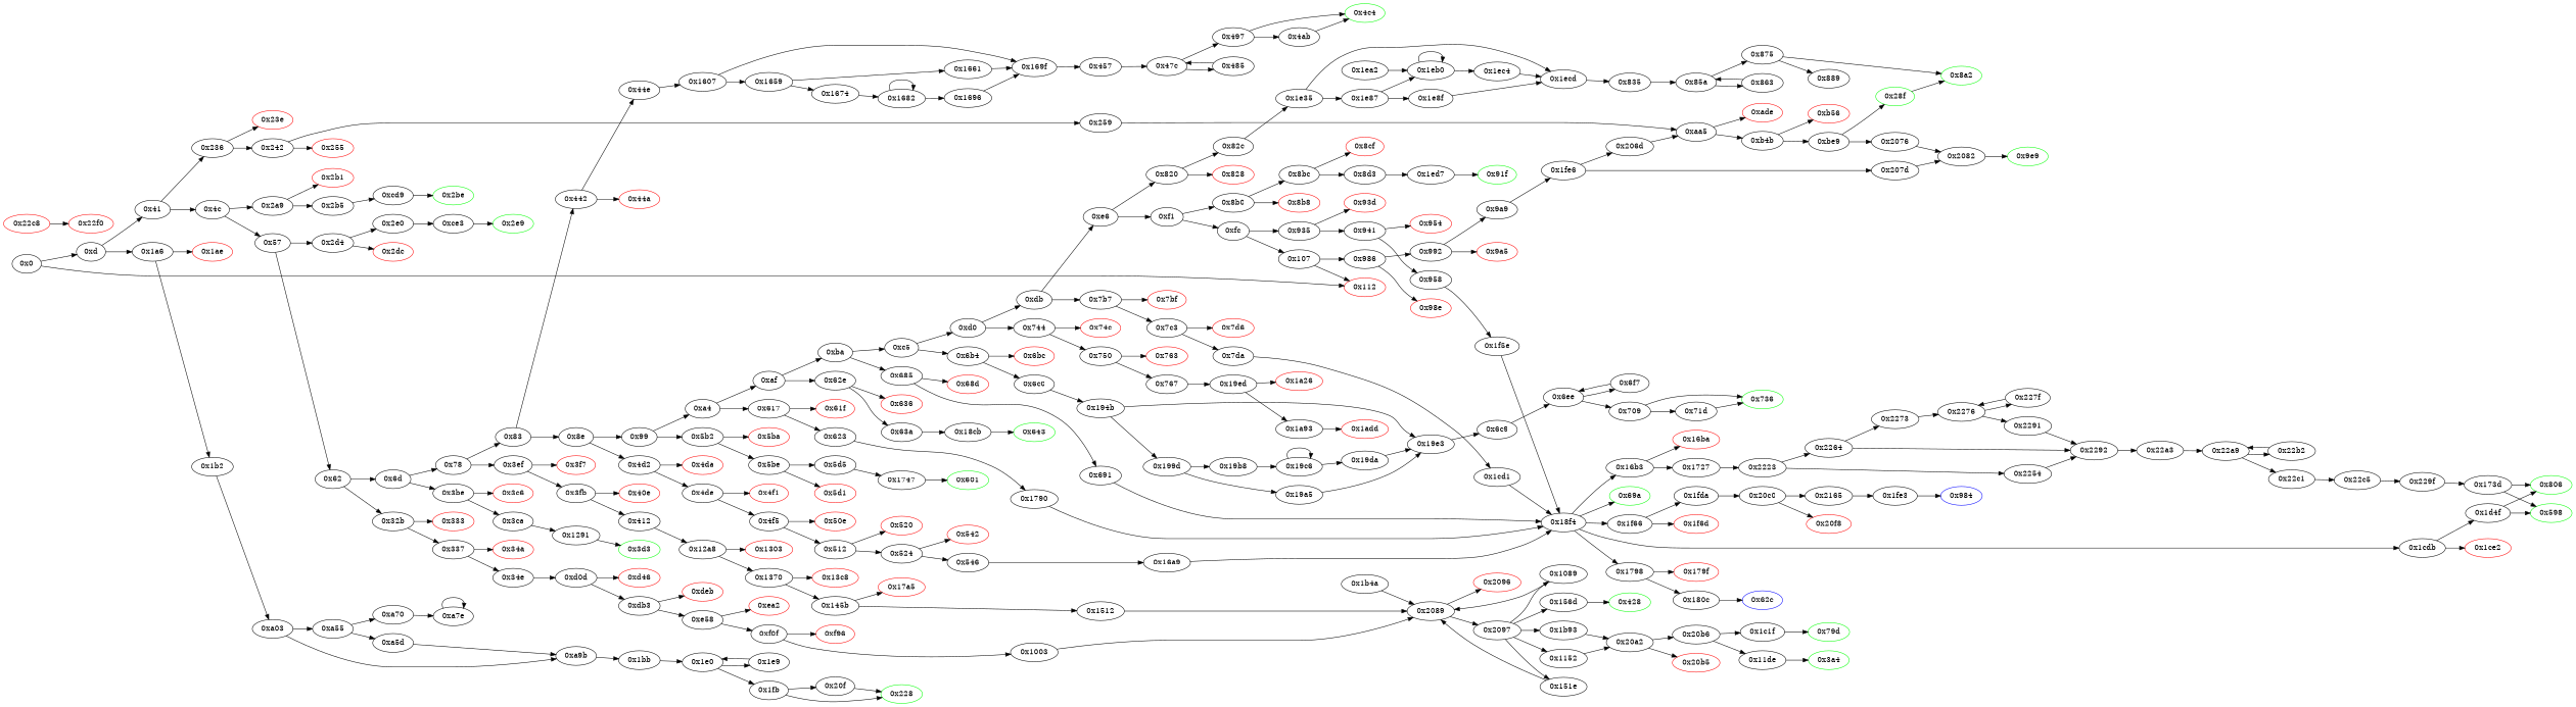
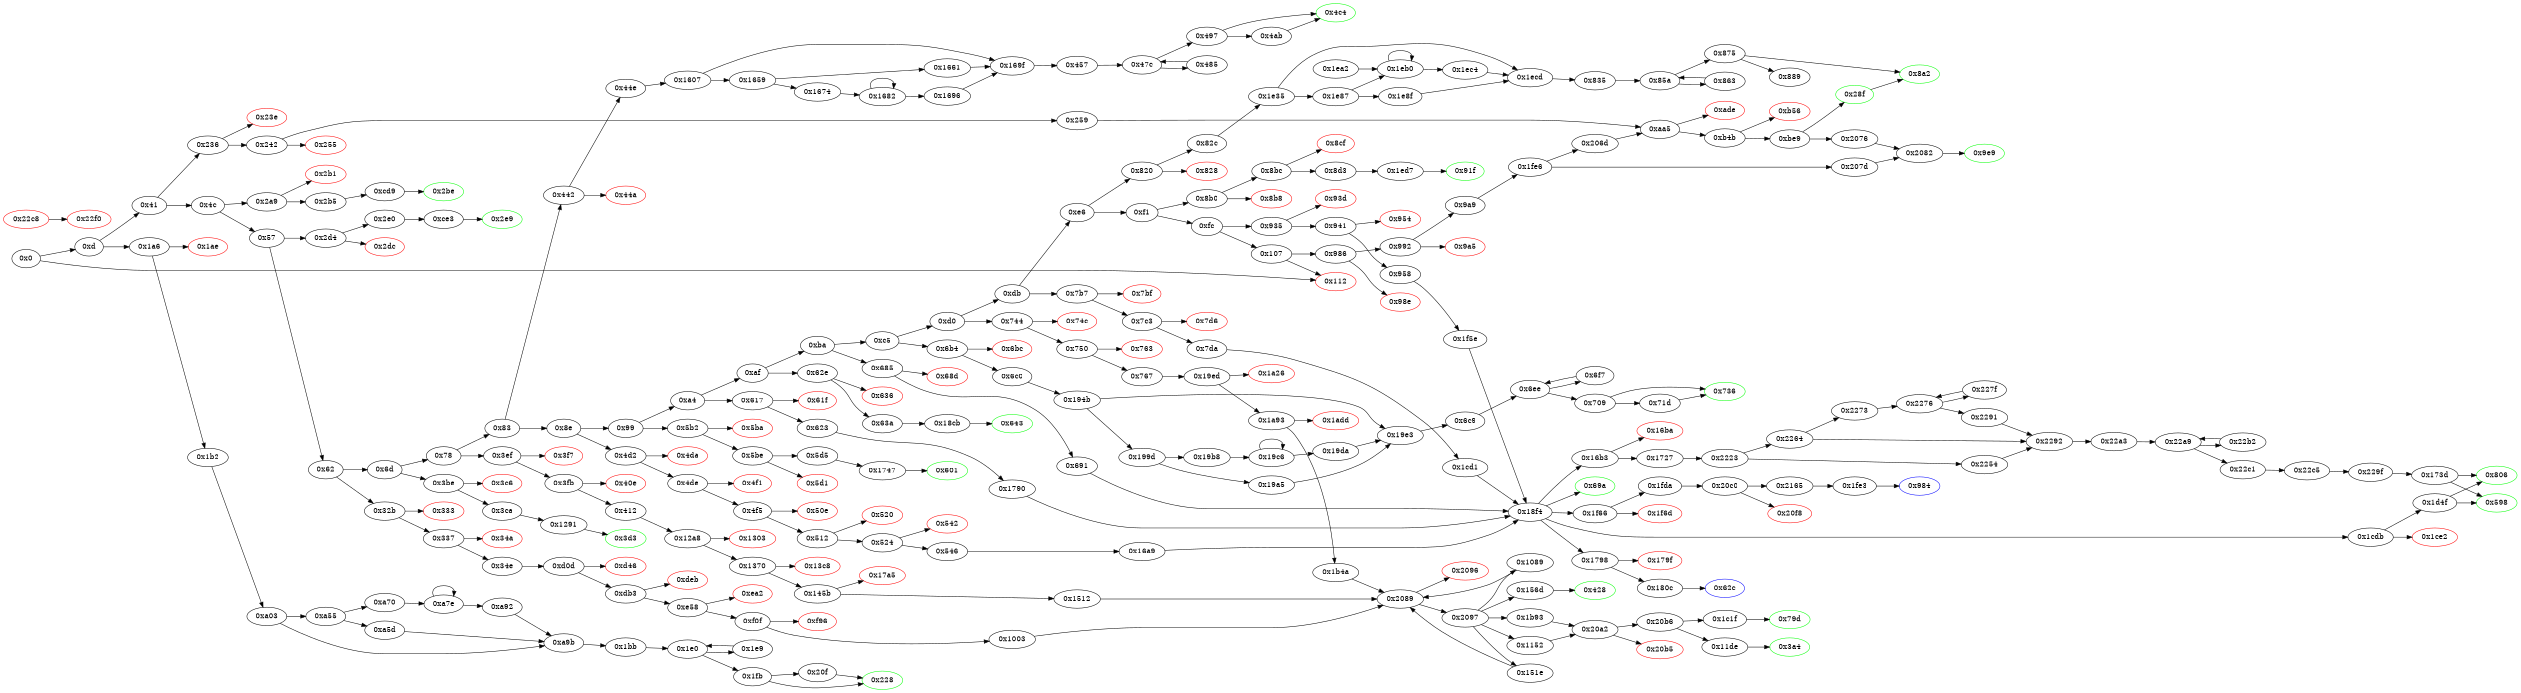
  digraph {
    rankdir=LR
    node [fillcolor=white style=filled]
    "0x3f7" [color=red]
    "0x8d3"
    "0x1ed7"
    "0x91f" [color=green]
    "0x6d"
    "0x3be"
    "0x78"
    "0x3ca"
    "0x3c6" [color=red]
    "0x3ef"
    "0x83"
    "0x2d4"
    "0x2e0"
    "0x2dc" [color=red]
    "0xce3"
    "0x2be" [color=green]
    "0xcd9"
    "0x736" [color=green]
    "0x71d"
    "0x1ce2" [color=red]
    "0x9e9" [color=green]
    "0x636" [color=red]
    "0x62e"
    "0x63a"
    "0x18cb"
    "0xdeb" [color=red]
    "0x333" [color=red]
    "0x954" [color=red]
    "0x941"
    "0x958"
    "0x1f5e"
    "0x1e8f"
    "0x1ecd"
    "0x835"
    "0x32b"
    "0x337"
    "0x34e"
    "0x34a" [color=red]
    "0x1ae" [color=red]
    "0x199d"
    "0x19b8"
    "0x19a5"
    "0x19c6"
    "0x19e3"
    "0x259"
    "0xaa5"
    "0xade" [color=red]
    "0xb4b"
    "0x6c9"
    "0x6ee"
    "0x709"
    "0x6f7"
    "0x497"
    "0x4ab"
    "0x4c4" [color=green]
    "0x9a9"
    "0x1fe6"
    "0x207d"
    "0x206d"
    "0x85a"
    "0x875"
    "0x863"
    "0x8a2" [color=green]
    "0x889"
    "0x3a4" [color=green]
    "0x22c5"
    "0x229f"
    "0x173d"
    "0x5d1" [color=red]
    "0x5be"
    "0x5d5"
    "0x1747"
    "0x0"
    "0xd"
    "0x112" [color=red]
    "0x41"
    "0x1a6"
    "0x2076"
    "0x2082"
    "0x79d" [color=green]
    "0x1c1f"
    "0x1ea2"
    "0x1eb0"
    "0x1ec4"
    "0x179f" [color=red]
    "0x1798"
    "0x180c"
    "0x62c" [color=blue]
    "0x93d" [color=red]
    "0x19da"
    "0x1291"
    "0x3d3" [color=green]
    "0x23e" [color=red]
    "0x806" [color=green]
    "0x598" [color=green]
    "0x1b4a"
    "0x2089"
    "0x2096" [color=red]
    "0x2097"
    "0x255" [color=red]
    "0xe6"
    "0xf1"
    "0x820"
    "0xfc"
    "0x8b0"
    "0x828" [color=red]
    "0x82c"
    "0x524"
    "0x546"
    "0x542" [color=red]
    "0x16a9"
    "0xd0d"
    "0xd46" [color=red]
    "0xdb3"
    "0x6bc" [color=red]
    "0x1add" [color=red]
    "0x47c"
    "0x485"
    "0x1727"
    "0x2223"
    "0x2254"
    "0x2264"
    "0x1e9"
    "0x1e0"
    "0x1fb"
    "0x1cd1"
    "0x18f4"
    "0x1cdb"
    "0x1f66"
    "0x16b3"
    "0x69a" [color=green]
    "0x935"
    "0x107"
    "0x986"
    "0x228" [color=green]
    "0x691"
    "0x8e"
    "0x4d2"
    "0x99"
    "0x4de"
    "0x4da" [color=red]
    "0xa4"
    "0x5b2"
    "0x20b5" [color=red]
    "0x20a2"
    "0x20b6"
    "0x11de"
    "0x1607"
    "0x169f"
    "0x1659"
    "0x457"
    "0x1661"
    "0x1674"
    "0x1b93"
    "0x8cf" [color=red]
    "0x22c1"
    "0x428" [color=green]
    "0x9a5" [color=red]
    "0x20f8" [color=red]
    "0x2273"
    "0x2276"
    "0x2291"
    "0x227f"
    "0x151e"
    "0x20f"
    "0x1303" [color=red]
    "0x12a8"
    "0x1370"
    "0x145b"
    "0x13c8" [color=red]
    "0x8b8" [color=red]
    "0x8bc"
    "0xb56" [color=red]
    "0x50e" [color=red]
    "0x1682"
    "0x1696"
    "0x744"
    "0x750"
    "0x74c" [color=red]
    "0x763" [color=red]
    "0x767"
    "0x520" [color=red]
    "0x4c"
    "0x236"
    "0x1b2"
    "0xf0f"
    "0x1003"
    "0xf96" [color=red]
    "0x643" [color=green]
    "0x98e" [color=red]
    "0x2292"
    "0x22a3"
    "0x2b1" [color=red]
    n194 [color=red label="0x17a5"]
    "0x1512"
    "0xdb"
    "0x7b7"
    "0x7c3"
    "0x7bf" [color=red]
    "0x1790"
    "0x156d"
    "0x1089"
    "0x1152"
    "0x984" [color=blue]
    "0x1fe3"
    "0x4f5"
    "0x4f1" [color=red]
    "0x512"
    "0x22a9"
    "0x22b2"
    "0x1e87"
    "0x61f" [color=red]
    "0x617"
    "0x623"
    "0xbe9"
    "0x28f" [color=green]
    "0x57"
    "0x62"
    "0x1fda"
    "0x20c0"
    "0x2165"
    "0x7da"
    "0x7d6" [color=red]
    "0x2a9"
    "0x2b5"
    "0x40e" [color=red]
    "0x3fb"
    "0x412"
    "0x1d4f"
    "0x44a" [color=red]
    "0x442"
    "0x44e"
    "0x1bb"
    "0x1f6d" [color=red]
    "0xa03"
    "0xa9b"
    "0xa55"
    "0x992"
    "0x1e35"
    "0x242"
    "0x6c0"
    "0x194b"
    "0xa5d"
    "0xa7e"
+   "0xa92"
    "0x601" [color=green]
    "0xea2" [color=red]
    "0xba"
    "0xc5"
    "0x685"
    "0xd0"
    "0x6b4"
    "0x68d" [color=red]
    "0x2e9" [color=green]
    "0x16ba" [color=red]
    "0x19ed"
    "0x1a93"
    "0x1a26" [color=red]
    "0x5ba" [color=red]
    "0xaf"
    "0x22f0" [color=red]
    "0xa70"
    "0xe58"
    "0x22c8" [color=red]
    "0x8d3" -> "0x1ed7"
    "0x1ed7" -> "0x91f"
    "0x6d" -> "0x3be"
    "0x6d" -> "0x78"
    "0x3be" -> "0x3ca"
    "0x3be" -> "0x3c6"
    "0x78" -> "0x3ef"
    "0x78" -> "0x83"
    "0x3ca" -> "0x1291"
    "0x3ef" -> "0x3f7"
    "0x3ef" -> "0x3fb"
    "0x83" -> "0x8e"
    "0x83" -> "0x442"
    "0x2d4" -> "0x2e0"
    "0x2d4" -> "0x2dc"
    "0x2e0" -> "0xce3"
    "0xce3" -> "0x2e9"
    "0xcd9" -> "0x2be"
    "0x71d" -> "0x736"
    "0x62e" -> "0x636"
    "0x62e" -> "0x63a"
    "0x63a" -> "0x18cb"
    "0x18cb" -> "0x643"
    "0x941" -> "0x954"
    "0x941" -> "0x958"
    "0x958" -> "0x1f5e"
    "0x1f5e" -> "0x18f4"
    "0x1e8f" -> "0x1ecd"
    "0x1ecd" -> "0x835"
    "0x835" -> "0x85a"
    "0x32b" -> "0x333"
    "0x32b" -> "0x337"
    "0x337" -> "0x34e"
    "0x337" -> "0x34a"
    "0x34e" -> "0xd0d"
    "0x199d" -> "0x19b8"
    "0x199d" -> "0x19a5"
    "0x19b8" -> "0x19c6"
    "0x19a5" -> "0x19e3"
    "0x19c6" -> "0x19c6"
    "0x19c6" -> "0x19da"
    "0x19e3" -> "0x6c9"
    "0x259" -> "0xaa5"
    "0xaa5" -> "0xade"
    "0xaa5" -> "0xb4b"
    "0xb4b" -> "0xb56"
    "0xb4b" -> "0xbe9"
    "0x6c9" -> "0x6ee"
    "0x6ee" -> "0x709"
    "0x6ee" -> "0x6f7"
    "0x709" -> "0x736"
    "0x709" -> "0x71d"
    "0x6f7" -> "0x6ee"
    "0x497" -> "0x4ab"
    "0x497" -> "0x4c4"
    "0x4ab" -> "0x4c4"
    "0x9a9" -> "0x1fe6"
    "0x1fe6" -> "0x207d"
    "0x1fe6" -> "0x206d"
    "0x207d" -> "0x2082"
    "0x206d" -> "0xaa5"
    "0x85a" -> "0x875"
    "0x85a" -> "0x863"
    "0x875" -> "0x8a2"
    "0x875" -> "0x889"
    "0x863" -> "0x85a"
    "0x22c5" -> "0x229f"
    "0x229f" -> "0x173d"
    "0x173d" -> "0x806"
    "0x173d" -> "0x598"
    "0x5be" -> "0x5d1"
    "0x5be" -> "0x5d5"
    "0x5d5" -> "0x1747"
    "0x1747" -> "0x601"
    "0x0" -> "0xd"
    "0x0" -> "0x112"
    "0xd" -> "0x41"
    "0xd" -> "0x1a6"
    "0x41" -> "0x4c"
    "0x41" -> "0x236"
    "0x1a6" -> "0x1ae"
    "0x1a6" -> "0x1b2"
    "0x2076" -> "0x2082"
    "0x2082" -> "0x9e9"
    "0x1c1f" -> "0x79d"
    "0x1ea2" -> "0x1eb0"
    "0x1eb0" -> "0x1eb0"
    "0x1eb0" -> "0x1ec4"
    "0x1ec4" -> "0x1ecd"
    "0x1798" -> "0x179f"
    "0x1798" -> "0x180c"
    "0x180c" -> "0x62c"
    "0x19da" -> "0x19e3"
    "0x1291" -> "0x3d3"
    "0x1b4a" -> "0x2089"
    "0x2089" -> "0x2096"
    "0x2089" -> "0x2097"
    "0x2097" -> "0x1b93"
    "0x2097" -> "0x151e"
    "0x2097" -> "0x156d"
    "0x2097" -> "0x1089"
    "0x2097" -> "0x1152"
    "0xe6" -> "0xf1"
    "0xe6" -> "0x820"
    "0xf1" -> "0xfc"
    "0xf1" -> "0x8b0"
    "0x820" -> "0x828"
    "0x820" -> "0x82c"
    "0xfc" -> "0x935"
    "0xfc" -> "0x107"
    "0x8b0" -> "0x8b8"
    "0x8b0" -> "0x8bc"
    "0x82c" -> "0x1e35"
    "0x524" -> "0x546"
    "0x524" -> "0x542"
    "0x546" -> "0x16a9"
    "0x16a9" -> "0x18f4"
    "0xd0d" -> "0xd46"
    "0xd0d" -> "0xdb3"
    "0xdb3" -> "0xdeb"
    "0xdb3" -> "0xe58"
    "0x47c" -> "0x497"
    "0x47c" -> "0x485"
    "0x485" -> "0x47c"
    "0x1727" -> "0x2223"
    "0x2223" -> "0x2254"
    "0x2223" -> "0x2264"
    "0x2254" -> "0x2292"
    "0x2264" -> "0x2273"
    "0x2264" -> "0x2292"
    "0x1e9" -> "0x1e0"
    "0x1e0" -> "0x1e9"
    "0x1e0" -> "0x1fb"
    "0x1fb" -> "0x228"
    "0x1fb" -> "0x20f"
    "0x1cd1" -> "0x18f4"
    "0x18f4" -> "0x1798"
    "0x18f4" -> "0x1cdb"
    "0x18f4" -> "0x1f66"
    "0x18f4" -> "0x16b3"
    "0x18f4" -> "0x69a"
    "0x1cdb" -> "0x1ce2"
    "0x1cdb" -> "0x1d4f"
    "0x1f66" -> "0x1fda"
    "0x1f66" -> "0x1f6d"
    "0x16b3" -> "0x1727"
    "0x16b3" -> "0x16ba"
    "0x935" -> "0x941"
    "0x935" -> "0x93d"
    "0x107" -> "0x112"
    "0x107" -> "0x986"
    "0x986" -> "0x98e"
    "0x986" -> "0x992"
    "0x691" -> "0x18f4"
    "0x8e" -> "0x4d2"
    "0x8e" -> "0x99"
    "0x4d2" -> "0x4de"
    "0x4d2" -> "0x4da"
    "0x99" -> "0xa4"
    "0x99" -> "0x5b2"
    "0x4de" -> "0x4f5"
    "0x4de" -> "0x4f1"
    "0xa4" -> "0x617"
    "0xa4" -> "0xaf"
    "0x5b2" -> "0x5be"
    "0x5b2" -> "0x5ba"
    "0x20a2" -> "0x20b5"
    "0x20a2" -> "0x20b6"
    "0x20b6" -> "0x1c1f"
    "0x20b6" -> "0x11de"
    "0x11de" -> "0x3a4"
    "0x1607" -> "0x169f"
    "0x1607" -> "0x1659"
    "0x169f" -> "0x457"
    "0x1659" -> "0x1661"
    "0x1659" -> "0x1674"
    "0x457" -> "0x47c"
    "0x1661" -> "0x169f"
    "0x1674" -> "0x1682"
    "0x1b93" -> "0x20a2"
    "0x22c1" -> "0x22c5"
    "0x2273" -> "0x2276"
    "0x2276" -> "0x2291"
    "0x2276" -> "0x227f"
    "0x2291" -> "0x2292"
    "0x227f" -> "0x2276"
    "0x151e" -> "0x2089"
    "0x20f" -> "0x228"
    "0x12a8" -> "0x1303"
    "0x12a8" -> "0x1370"
    "0x1370" -> "0x145b"
    "0x1370" -> "0x13c8"
    "0x145b" -> n194
    "0x145b" -> "0x1512"
    "0x8bc" -> "0x8d3"
    "0x8bc" -> "0x8cf"
    "0x1682" -> "0x1682"
    "0x1682" -> "0x1696"
    "0x1696" -> "0x169f"
    "0x744" -> "0x750"
    "0x744" -> "0x74c"
    "0x750" -> "0x763"
    "0x750" -> "0x767"
    "0x767" -> "0x19ed"
    "0x4c" -> "0x57"
    "0x4c" -> "0x2a9"
    "0x236" -> "0x23e"
    "0x236" -> "0x242"
    "0x1b2" -> "0xa03"
    "0xf0f" -> "0x1003"
    "0xf0f" -> "0xf96"
    "0x1003" -> "0x2089"
    "0x2292" -> "0x22a3"
    "0x22a3" -> "0x22a9"
    "0x1512" -> "0x2089"
    "0xdb" -> "0xe6"
    "0xdb" -> "0x7b7"
    "0x7b7" -> "0x7c3"
    "0x7b7" -> "0x7bf"
    "0x7c3" -> "0x7da"
    "0x7c3" -> "0x7d6"
    "0x1790" -> "0x18f4"
    "0x156d" -> "0x428"
    "0x1089" -> "0x2089"
    "0x1152" -> "0x20a2"
    "0x1fe3" -> "0x984"
    "0x4f5" -> "0x50e"
    "0x4f5" -> "0x512"
    "0x512" -> "0x524"
    "0x512" -> "0x520"
    "0x22a9" -> "0x22c1"
    "0x22a9" -> "0x22b2"
    "0x22b2" -> "0x22a9"
    "0x1e87" -> "0x1e8f"
    "0x1e87" -> "0x1eb0"
    "0x617" -> "0x61f"
    "0x617" -> "0x623"
    "0x623" -> "0x1790"
    "0xbe9" -> "0x2076"
    "0xbe9" -> "0x28f"
    "0x28f" -> "0x8a2"
    "0x57" -> "0x2d4"
    "0x57" -> "0x62"
    "0x62" -> "0x6d"
    "0x62" -> "0x32b"
    "0x1fda" -> "0x20c0"
    "0x20c0" -> "0x20f8"
    "0x20c0" -> "0x2165"
    "0x2165" -> "0x1fe3"
    "0x7da" -> "0x1cd1"
    "0x2a9" -> "0x2b1"
    "0x2a9" -> "0x2b5"
    "0x2b5" -> "0xcd9"
    "0x3fb" -> "0x40e"
    "0x3fb" -> "0x412"
    "0x412" -> "0x12a8"
    "0x1d4f" -> "0x806"
    "0x1d4f" -> "0x598"
    "0x442" -> "0x44a"
    "0x442" -> "0x44e"
    "0x44e" -> "0x1607"
    "0x1bb" -> "0x1e0"
    "0xa03" -> "0xa9b"
    "0xa03" -> "0xa55"
    "0xa9b" -> "0x1bb"
    "0xa55" -> "0xa5d"
    "0xa55" -> "0xa70"
    "0x992" -> "0x9a9"
    "0x992" -> "0x9a5"
    "0x1e35" -> "0x1ecd"
    "0x1e35" -> "0x1e87"
    "0x242" -> "0x259"
    "0x242" -> "0x255"
    "0x6c0" -> "0x194b"
    "0x194b" -> "0x199d"
    "0x194b" -> "0x19e3"
    "0xa5d" -> "0xa9b"
    "0xa7e" -> "0xa7e"
+   "0xa7e" -> "0xa92"
+   "0xa92" -> "0xa9b"
    "0xba" -> "0xc5"
    "0xba" -> "0x685"
    "0xc5" -> "0xd0"
    "0xc5" -> "0x6b4"
    "0x685" -> "0x691"
    "0x685" -> "0x68d"
    "0xd0" -> "0x744"
    "0xd0" -> "0xdb"
    "0x6b4" -> "0x6bc"
    "0x6b4" -> "0x6c0"
    "0x19ed" -> "0x1a93"
    "0x19ed" -> "0x1a26"
+   "0x1a93" -> "0x1b4a"
    "0x1a93" -> "0x1add"
    "0xaf" -> "0x62e"
    "0xaf" -> "0xba"
    "0xa70" -> "0xa7e"
    "0xe58" -> "0xf0f"
    "0xe58" -> "0xea2"
    "0x22c8" -> "0x22f0"
  }
